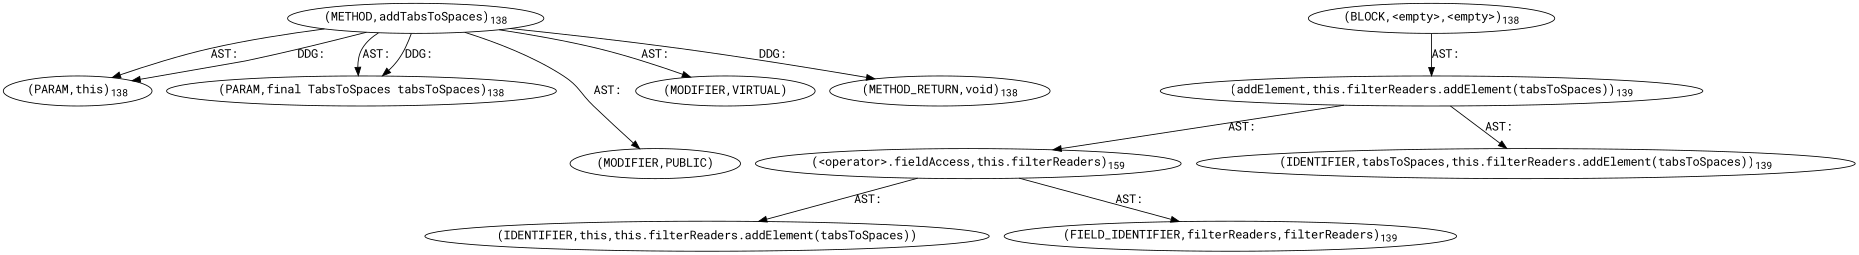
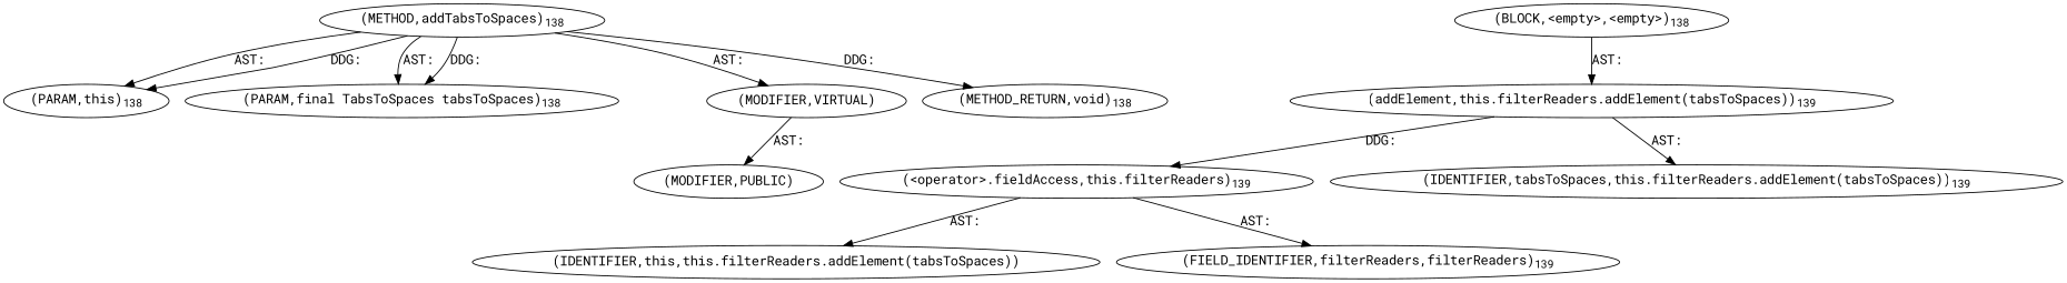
  digraph {
    fontname="Roboto Mono"
    node [fontname="Roboto Mono"]
    edge [fontname="Roboto Mono"]
    n1 [label=<(METHOD,addTabsToSpaces)<SUB>138</SUB>>]
    n2 [label=<(PARAM,this)<SUB>138</SUB>>]
    n3 [label=<(PARAM,final TabsToSpaces tabsToSpaces)<SUB>138</SUB>>]
    n4 [label=<(MODIFIER,PUBLIC)>]
    n5 [label=<(MODIFIER,VIRTUAL)>]
    n6 [label=<(METHOD_RETURN,void)<SUB>138</SUB>>]
    n7 [label=<(BLOCK,&lt;empty&gt;,&lt;empty&gt;)<SUB>138</SUB>>]
    n8 [label=<(addElement,this.filterReaders.addElement(tabsToSpaces))<SUB>139</SUB>>]
-   n9 [label=<(&lt;operator&gt;.fieldAccess,this.filterReaders)<SUB>159</SUB>>]
+   n9 [label=<(&lt;operator&gt;.fieldAccess,this.filterReaders)<SUB>139</SUB>>]
    n10 [label=<(IDENTIFIER,tabsToSpaces,this.filterReaders.addElement(tabsToSpaces))<SUB>139</SUB>>]
    n11 [label=<(IDENTIFIER,this,this.filterReaders.addElement(tabsToSpaces))>]
    n12 [label=<(FIELD_IDENTIFIER,filterReaders,filterReaders)<SUB>139</SUB>>]
    n1 -> n2 [label="AST: "]
    n1 -> n2 [label="DDG: "]
    n1 -> n3 [label="AST: "]
    n1 -> n3 [label="DDG: "]
-   n1 -> n4 [label="AST: "]
+   n5 -> n4 [label="AST: "]
    n1 -> n5 [label="AST: "]
    n1 -> n6 [label="DDG: "]
    n7 -> n8 [label="AST: "]
-   n8 -> n9 [label="AST: "]
+   n8 -> n9 [label="DDG: "]
    n8 -> n10 [label="AST: "]
    n9 -> n11 [label="AST: "]
    n9 -> n12 [label="AST: "]
  }
